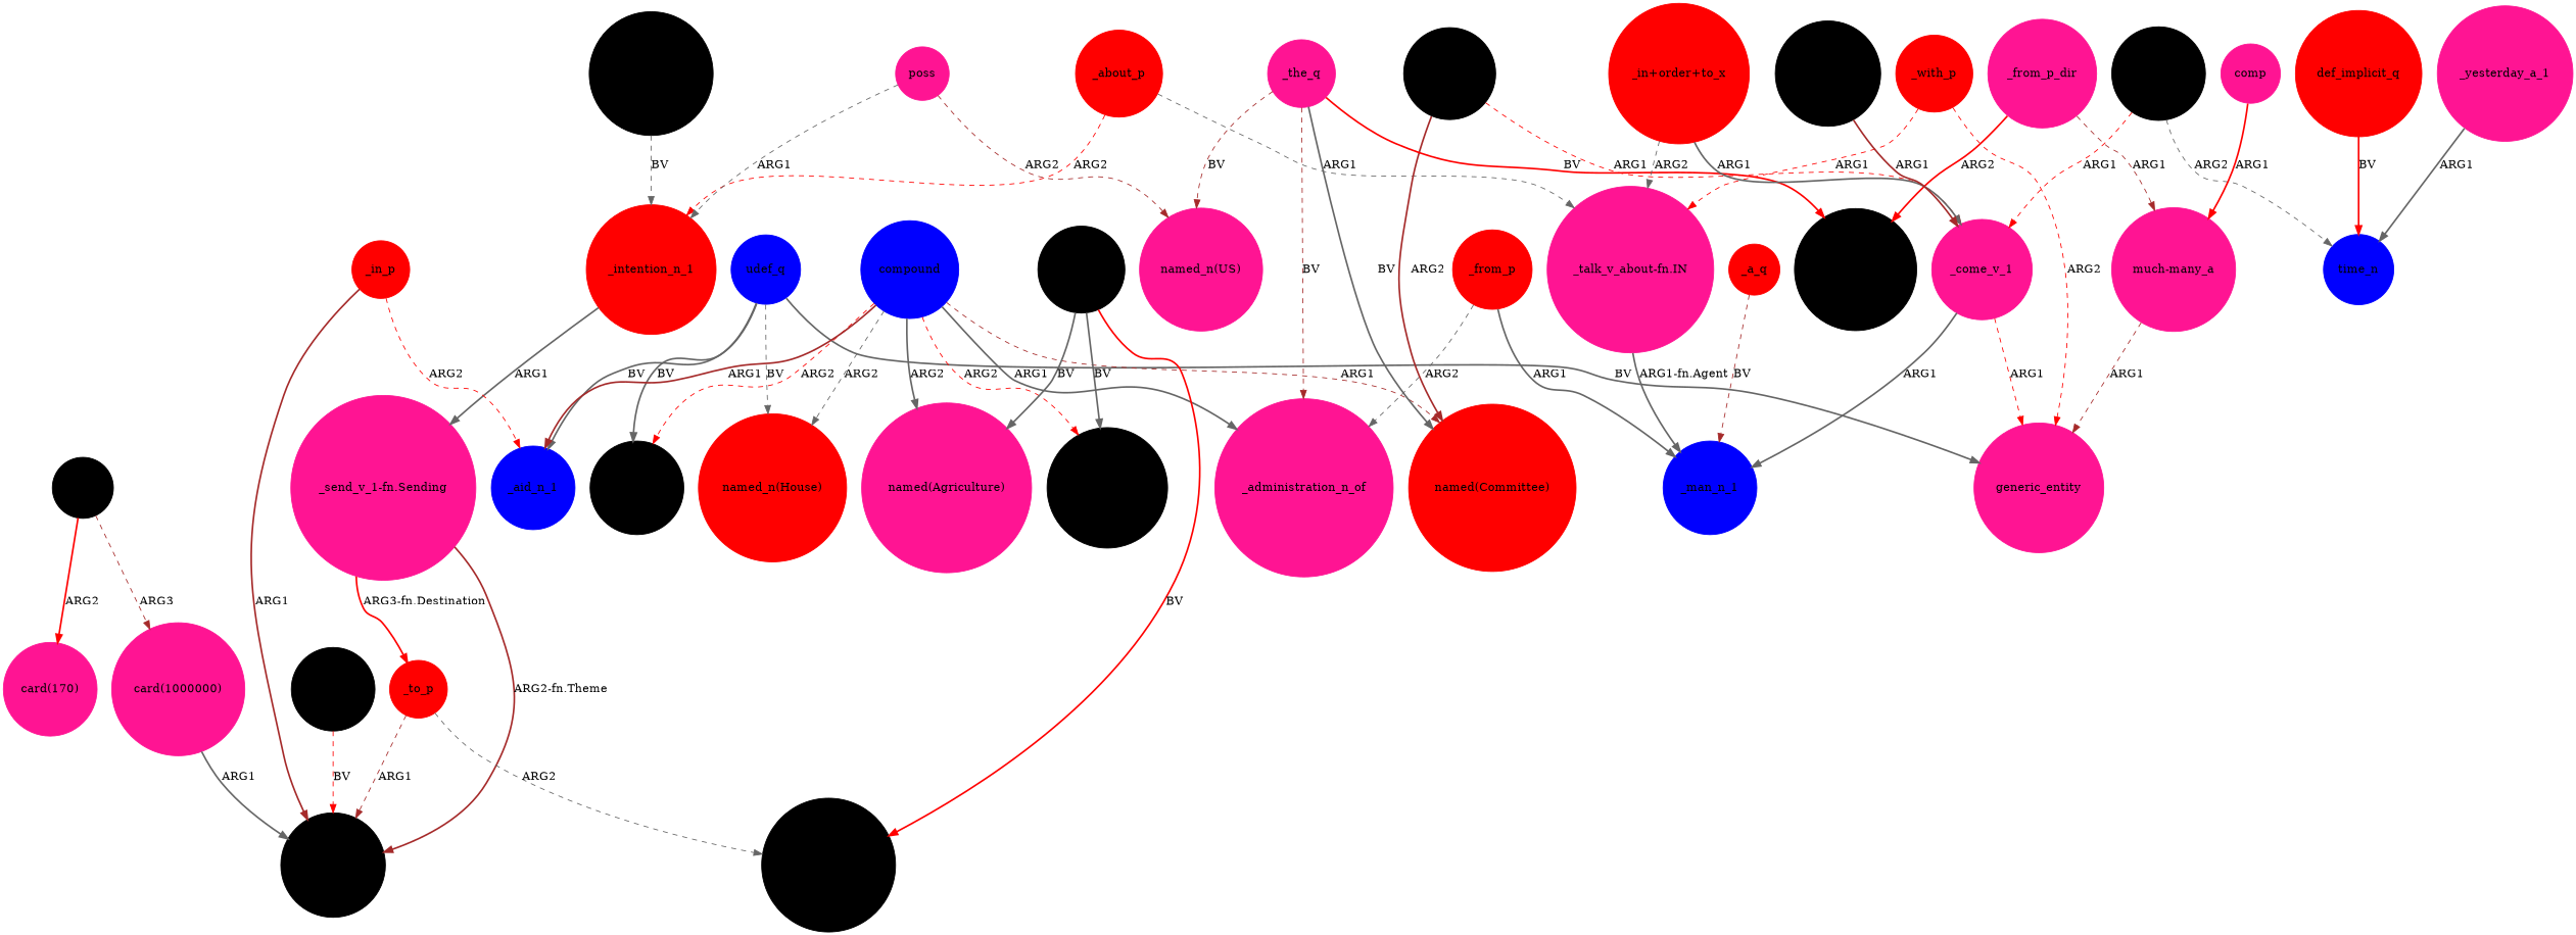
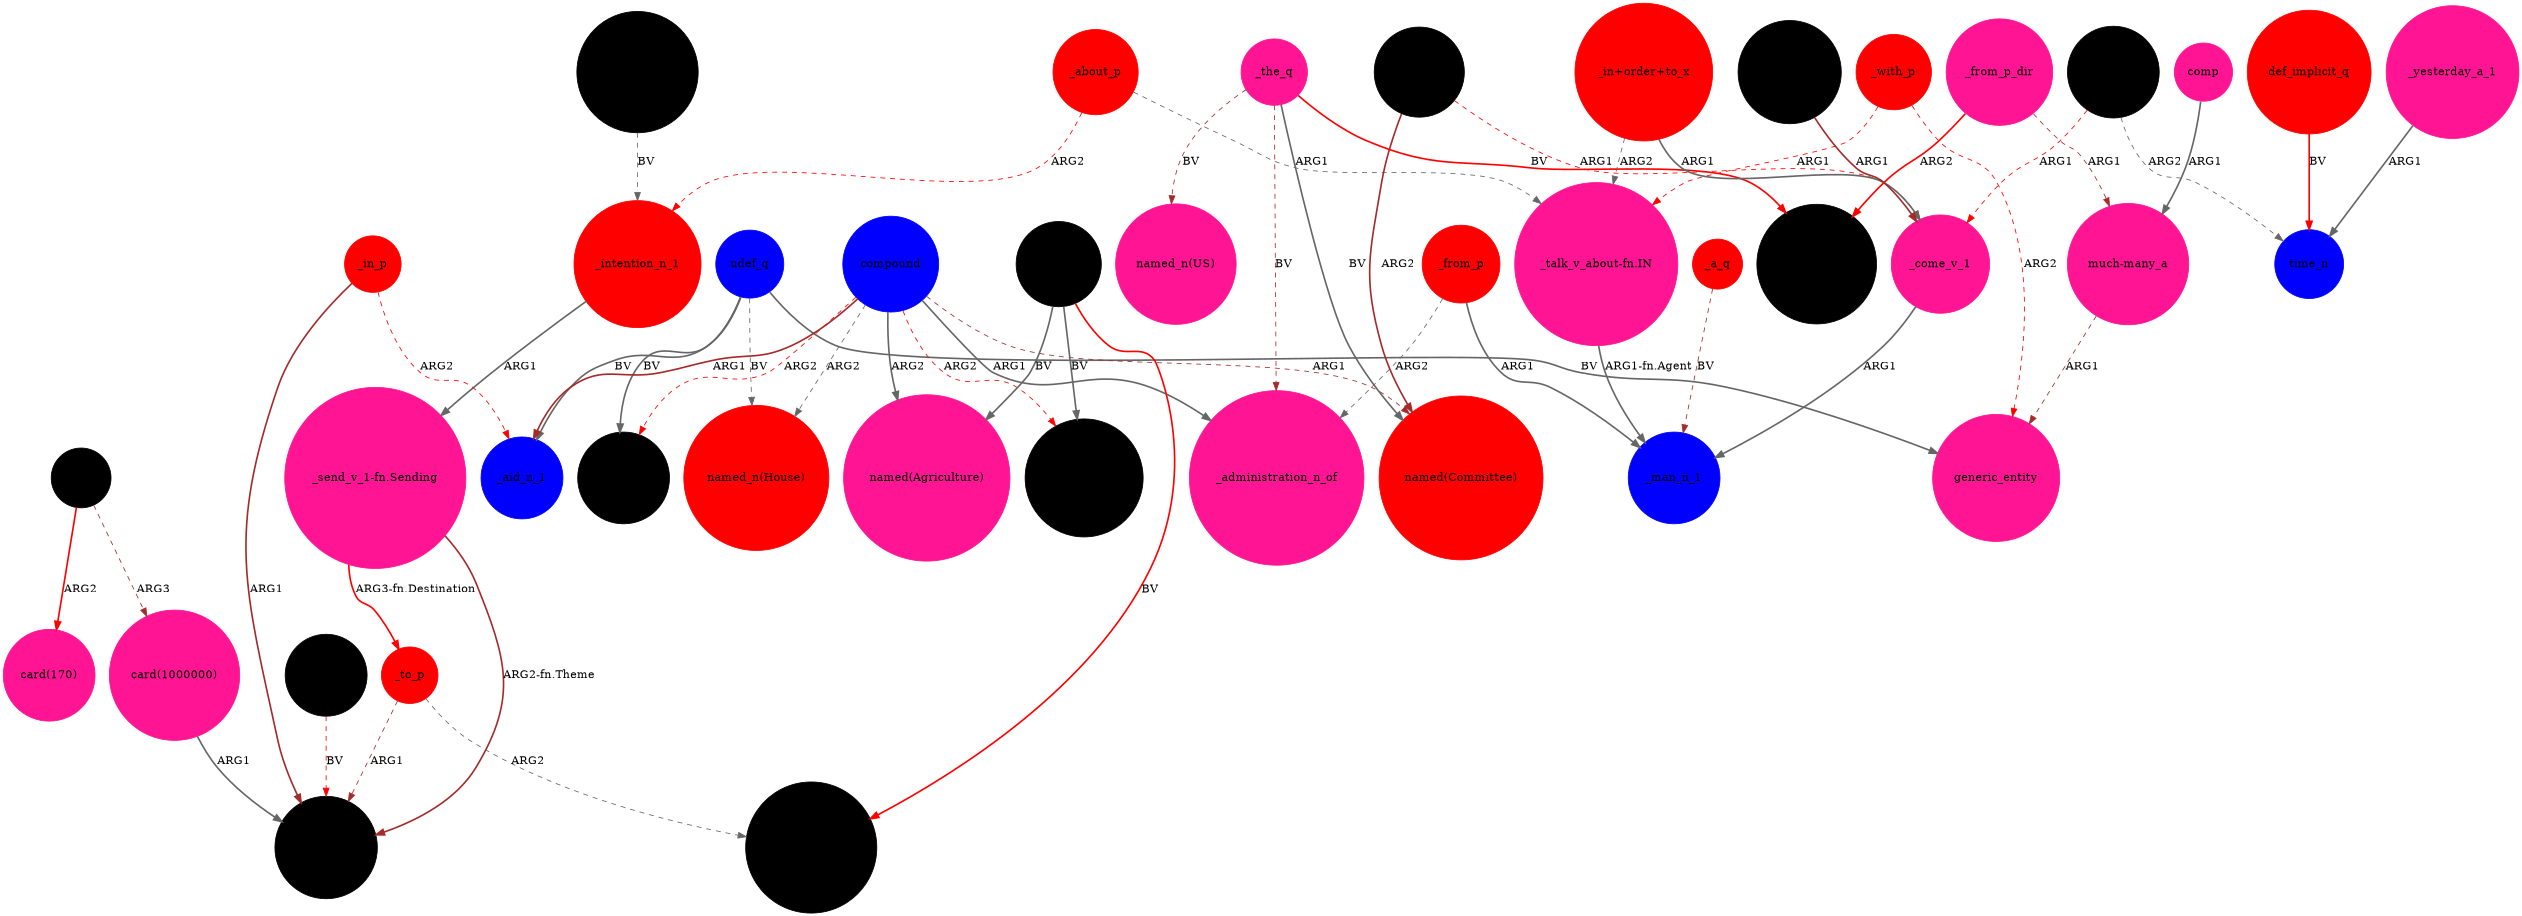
  digraph {
    node [color=deeppink shape=circle style=filled]
    edge [color=gray40 style=dashed]
    udef_q [color=blue]
    "named_n(House)" [color=red]
    _food_n_1 [color=black]
    generic_entity
    _aid_n_1 [color=blue]
    _from_p [color=red]
    _administration_n_of
    _man_n_1 [color=blue]
    compound [color=blue]
    "named(Agriculture)"
    "named(Bush)" [color=black]
    "named(Committee)" [color=red]
    time_n [color=blue]
    _yesterday_a_1
    _about_p [color=red]
    "_talk_v_about-fn.IN"
    _intention_n_1 [color=red]
    "_send_v_1-fn.Sending"
    _dollar_n_1 [color=black]
    "card(1000000)"
    _before_p [color=black]
    _come_v_1
    times [color=black]
    n24 [label="card(170)"]
    _to_p [color=red]
    "named(Poland)" [color=black]
    _the_q
    "named_n(EC)" [color=black]
    "named_n(US)"
    "much-many_a"
    _with_p [color=red]
    _from_p_dir
    "_in+order+to_x" [color=red]
    loc_nonsp [color=black]
    _in_p [color=red]
    proper_q [color=black]
    comp
    def_explicit_q [color=black]
    _a_q [color=red]
-   poss
    _some_q [color=black]
    eventuality [color=black]
    def_implicit_q [color=red]
    udef_q -> "named_n(House)" [label=BV]
    udef_q -> _food_n_1 [label=BV style=bold]
    udef_q -> generic_entity [label=BV style=bold]
    udef_q -> _aid_n_1 [label=BV style=bold]
    _from_p -> _administration_n_of [label=ARG2]
    _from_p -> _man_n_1 [label=ARG1 style=bold]
    compound -> "named_n(House)" [label=ARG2]
    compound -> _food_n_1 [color=red label=ARG2]
    compound -> _aid_n_1 [color=brown label=ARG1 style=bold]
    compound -> _administration_n_of [label=ARG1 style=bold]
    compound -> "named(Agriculture)" [label=ARG2 style=bold]
    compound -> "named(Bush)" [color=red label=ARG2]
    compound -> "named(Committee)" [color=brown label=ARG1]
    _yesterday_a_1 -> time_n [label=ARG1 style=bold]
    _about_p -> "_talk_v_about-fn.IN" [label=ARG1]
    _about_p -> _intention_n_1 [color=red label=ARG2]
    "_talk_v_about-fn.IN" -> _man_n_1 [label="ARG1-fn.Agent" style=bold]
    _intention_n_1 -> "_send_v_1-fn.Sending" [label=ARG1 style=bold]
    "_send_v_1-fn.Sending" -> _dollar_n_1 [color=brown label="ARG2-fn.Theme" style=bold]
    "_send_v_1-fn.Sending" -> _to_p [color=red label="ARG3-fn.Destination" style=bold]
    "card(1000000)" -> _dollar_n_1 [label=ARG1 style=bold]
    _before_p -> "named(Committee)" [color=brown label=ARG2 style=bold]
    _before_p -> _come_v_1 [color=red label=ARG1]
-   _come_v_1 -> generic_entity [color=red label=ARG1]
    _come_v_1 -> _man_n_1 [label=ARG1 style=bold]
    times -> "card(1000000)" [color=brown label=ARG3]
    times -> n24 [color=red label=ARG2 style=bold]
    _to_p -> _dollar_n_1 [color=brown label=ARG1]
    _to_p -> "named(Poland)" [label=ARG2]
    _the_q -> _administration_n_of [color=brown label=BV]
    _the_q -> "named(Committee)" [label=BV style=bold]
    _the_q -> "named_n(EC)" [color=red label=BV style=bold]
    _the_q -> "named_n(US)" [color=brown label=BV]
    "much-many_a" -> generic_entity [color=brown label=ARG1]
    _with_p -> generic_entity [color=red label=ARG2]
    _with_p -> "_talk_v_about-fn.IN" [color=red label=ARG1]
    _from_p_dir -> "named_n(EC)" [color=red label=ARG2 style=bold]
    _from_p_dir -> "much-many_a" [color=brown label=ARG1]
    "_in+order+to_x" -> "_talk_v_about-fn.IN" [label=ARG2]
    "_in+order+to_x" -> _come_v_1 [label=ARG1 style=bold]
    loc_nonsp -> time_n [label=ARG2]
    loc_nonsp -> _come_v_1 [color=red label=ARG1]
    _in_p -> _aid_n_1 [color=red label=ARG2]
    _in_p -> _dollar_n_1 [color=brown label=ARG1 style=bold]
    proper_q -> "named(Agriculture)" [label=BV style=bold]
    proper_q -> "named(Bush)" [label=BV style=bold]
    proper_q -> "named(Poland)" [color=red label=BV style=bold]
-   comp -> "much-many_a" [color=red label=ARG1 style=bold]
+   comp -> "much-many_a" [label=ARG1 style=bold]
    def_explicit_q -> _intention_n_1 [label=BV]
    _a_q -> _man_n_1 [color=brown label=BV]
-   poss -> _intention_n_1 [label=ARG1]
-   poss -> "named_n(US)" [color=brown label=ARG2]
    _some_q -> _dollar_n_1 [color=red label=BV]
    eventuality -> _come_v_1 [color=brown label=ARG1 style=bold]
    def_implicit_q -> time_n [color=red label=BV style=bold]
  }
